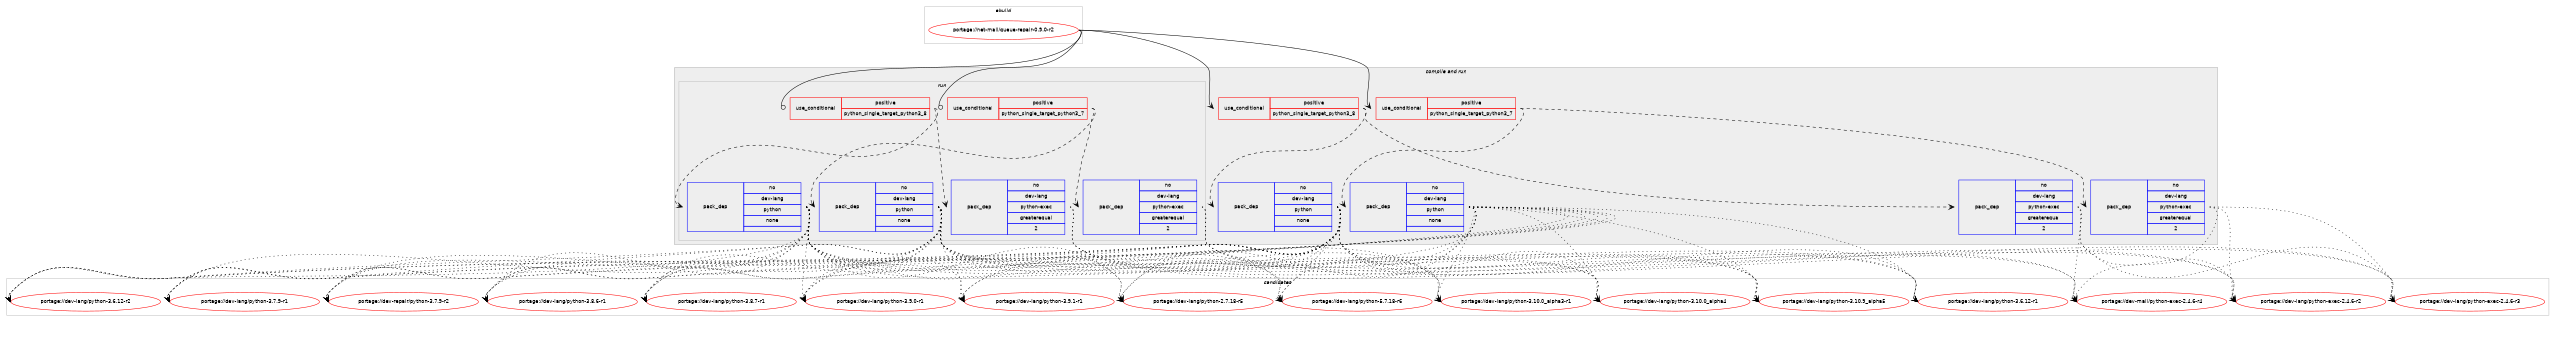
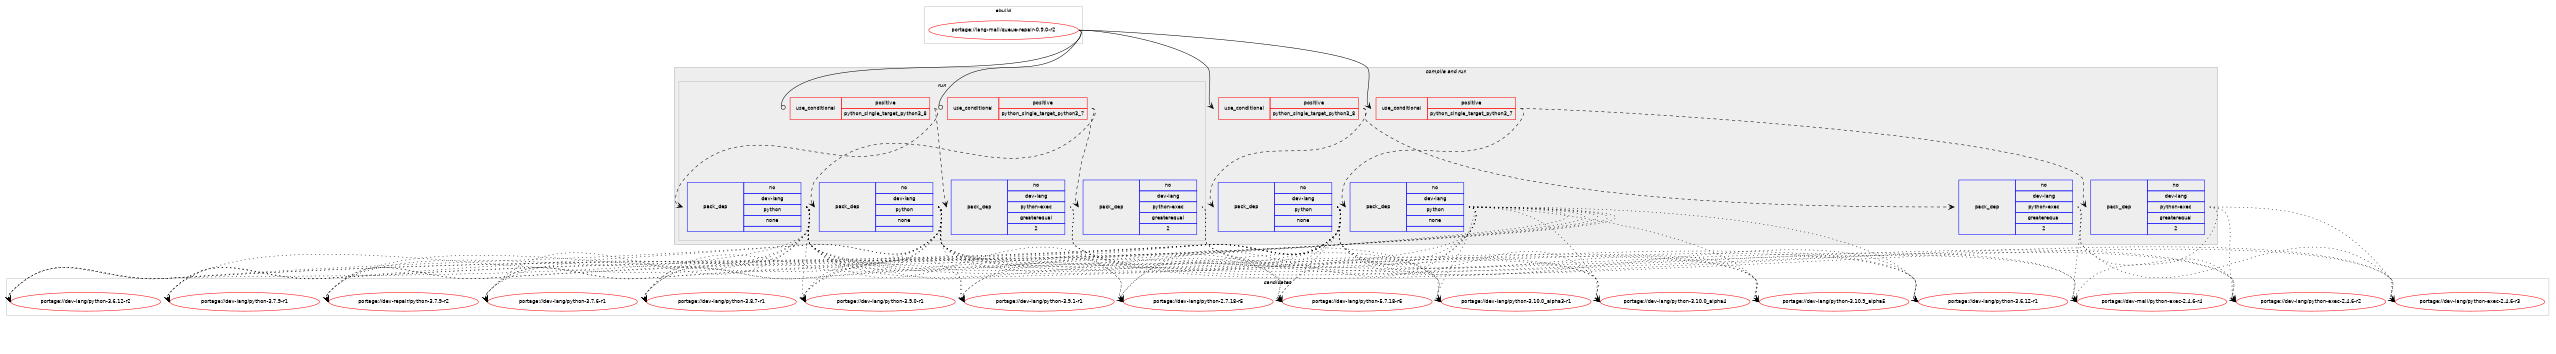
  digraph {
    compound=true
    concentrate=true
    fontname=Helvetica
    fontsize=10
    newrank=true
    rankdir=TB
    ranksep=1.5
    node [color=red fontname=Helvetica fontsize=10]
    edge [arrowhead=vee headport=w style=dotted tailport=e weight=100]
-   n1 [label="portage://net-mail/queue-repair-0.9.0-r2" width=4]
+   n1 [label="portage://lang-mail/queue-repair-0.9.0-r2" width=4]
    n2 [color=blue label=<<TABLE BORDER="0" CELLBORDER="1" CELLSPACING="0" CELLPADDING="4" WIDTH="220"><TR><TD ROWSPAN="6" CELLPADDING="30">pack_dep</TD></TR><TR><TD WIDTH="110">no</TD></TR><TR><TD>dev-lang</TD></TR><TR><TD>python</TD></TR><TR><TD>none</TD></TR><TR><TD></TD></TR></TABLE>> shape=none]
    n3 [color=blue label=<<TABLE BORDER="0" CELLBORDER="1" CELLSPACING="0" CELLPADDING="4" WIDTH="220"><TR><TD ROWSPAN="6" CELLPADDING="30">pack_dep</TD></TR><TR><TD WIDTH="110">no</TD></TR><TR><TD>dev-lang</TD></TR><TR><TD>python-exec</TD></TR><TR><TD>greaterequal</TD></TR><TR><TD>2</TD></TR></TABLE>> shape=none]
    n4 [label=<<TABLE BORDER="0" CELLBORDER="1" CELLSPACING="0" CELLPADDING="4"><TR><TD ROWSPAN="3" CELLPADDING="10">use_conditional</TD></TR><TR><TD>positive</TD></TR><TR><TD>python_single_target_python3_7</TD></TR></TABLE>> shape=none]
    n5 [color=blue label=<<TABLE BORDER="0" CELLBORDER="1" CELLSPACING="0" CELLPADDING="4" WIDTH="220"><TR><TD ROWSPAN="6" CELLPADDING="30">pack_dep</TD></TR><TR><TD WIDTH="110">no</TD></TR><TR><TD>dev-lang</TD></TR><TR><TD>python</TD></TR><TR><TD>none</TD></TR><TR><TD></TD></TR></TABLE>> shape=none]
    n6 [color=blue label=<<TABLE BORDER="0" CELLBORDER="1" CELLSPACING="0" CELLPADDING="4" WIDTH="220"><TR><TD ROWSPAN="6" CELLPADDING="30">pack_dep</TD></TR><TR><TD WIDTH="110">no</TD></TR><TR><TD>dev-lang</TD></TR><TR><TD>python-exec</TD></TR><TR><TD>greaterequal</TD></TR><TR><TD>2</TD></TR></TABLE>> shape=none]
    n7 [label=<<TABLE BORDER="0" CELLBORDER="1" CELLSPACING="0" CELLPADDING="4"><TR><TD ROWSPAN="3" CELLPADDING="10">use_conditional</TD></TR><TR><TD>positive</TD></TR><TR><TD>python_single_target_python3_8</TD></TR></TABLE>> shape=none]
    n8 [color=blue label=<<TABLE BORDER="0" CELLBORDER="1" CELLSPACING="0" CELLPADDING="4" WIDTH="220"><TR><TD ROWSPAN="6" CELLPADDING="30">pack_dep</TD></TR><TR><TD WIDTH="110">no</TD></TR><TR><TD>dev-lang</TD></TR><TR><TD>python</TD></TR><TR><TD>none</TD></TR><TR><TD></TD></TR></TABLE>> shape=none]
    n9 [color=blue label=<<TABLE BORDER="0" CELLBORDER="1" CELLSPACING="0" CELLPADDING="4" WIDTH="220"><TR><TD ROWSPAN="6" CELLPADDING="30">pack_dep</TD></TR><TR><TD WIDTH="110">no</TD></TR><TR><TD>dev-lang</TD></TR><TR><TD>python-exec</TD></TR><TR><TD>greaterequal</TD></TR><TR><TD>2</TD></TR></TABLE>> shape=none]
    n10 [label=<<TABLE BORDER="0" CELLBORDER="1" CELLSPACING="0" CELLPADDING="4"><TR><TD ROWSPAN="3" CELLPADDING="10">use_conditional</TD></TR><TR><TD>positive</TD></TR><TR><TD>python_single_target_python3_7</TD></TR></TABLE>> shape=none]
    n11 [color=blue label=<<TABLE BORDER="0" CELLBORDER="1" CELLSPACING="0" CELLPADDING="4" WIDTH="220"><TR><TD ROWSPAN="6" CELLPADDING="30">pack_dep</TD></TR><TR><TD WIDTH="110">no</TD></TR><TR><TD>dev-lang</TD></TR><TR><TD>python</TD></TR><TR><TD>none</TD></TR><TR><TD></TD></TR></TABLE>> shape=none]
    n12 [color=blue label=<<TABLE BORDER="0" CELLBORDER="1" CELLSPACING="0" CELLPADDING="4" WIDTH="220"><TR><TD ROWSPAN="6" CELLPADDING="30">pack_dep</TD></TR><TR><TD WIDTH="110">no</TD></TR><TR><TD>dev-lang</TD></TR><TR><TD>python-exec</TD></TR><TR><TD>greaterequal</TD></TR><TR><TD>2</TD></TR></TABLE>> shape=none]
    n13 [label=<<TABLE BORDER="0" CELLBORDER="1" CELLSPACING="0" CELLPADDING="4"><TR><TD ROWSPAN="3" CELLPADDING="10">use_conditional</TD></TR><TR><TD>positive</TD></TR><TR><TD>python_single_target_python3_8</TD></TR></TABLE>> shape=none]
    n14 [label="portage://dev-lang/python-3.9.1-r1" width=4]
    n15 [label="portage://dev-lang/python-3.9.0-r1" width=4]
    n16 [label="portage://dev-lang/python-3.8.7-r1" width=4]
-   n17 [label="portage://dev-lang/python-3.8.6-r1" width=4]
+   n17 [label="portage://dev-lang/python-3.7.6-r1" width=4]
    n18 [label="portage://dev-repair/python-3.7.9-r2" width=4]
    n19 [label="portage://dev-lang/python-3.7.9-r1" width=4]
    n20 [label="portage://dev-lang/python-3.6.12-r2" width=4]
    n21 [label="portage://dev-lang/python-3.6.12-r1" width=4]
    n22 [label="portage://dev-lang/python-3.10.9_alpha5" width=4]
    n23 [label="portage://dev-lang/python-3.10.0_alpha4" width=4]
    n24 [label="portage://dev-lang/python-3.10.0_alpha3-r1" width=4]
    n25 [label="portage://dev-lang/python-5.7.18-r6" width=4]
    n26 [label="portage://dev-lang/python-2.7.18-r5" width=4]
    n27 [label="portage://dev-mail/python-exec-2.4.6-r4" width=4]
    n28 [label="portage://dev-lang/python-exec-2.4.6-r3" width=4]
    n29 [label="portage://dev-lang/python-exec-2.4.6-r2" width=4]
    subgraph cluster_1 {
      color=gray
      label=<<i>ebuild</i>>
      rank=same
      n1
    }
    subgraph cluster_2 {
      color=gray
      label=<<i>dependencies</i>>
      subgraph cluster_3 {
        color=gray
        fillcolor="#eeeeee"
        label=<<i>compile</i>>
        style=filled
        subgraph sub_4 {
          color=gray
          fillcolor="#eeeeee"
          label=<<i>compile</i>>
          style=filled
          n4
          subgraph sub_5 {
            color=gray
            fillcolor="#eeeeee"
            label=<<i>compile</i>>
            style=filled
            n2
          }
          subgraph sub_6 {
            color=gray
            fillcolor="#eeeeee"
            label=<<i>compile</i>>
            style=filled
            n3
          }
        }
        subgraph sub_7 {
          color=gray
          fillcolor="#eeeeee"
          label=<<i>compile</i>>
          style=filled
          n7
          subgraph sub_8 {
            color=gray
            fillcolor="#eeeeee"
            label=<<i>compile</i>>
            style=filled
            n5
          }
          subgraph sub_9 {
            color=gray
            fillcolor="#eeeeee"
            label=<<i>compile</i>>
            style=filled
            n6
          }
        }
      }
      subgraph cluster_10 {
        color=gray
        fillcolor="#eeeeee"
        label=<<i>compile and run</i>>
        style=filled
      }
      subgraph cluster_11 {
        color=gray
        fillcolor="#eeeeee"
        label=<<i>run</i>>
        style=filled
        subgraph sub_12 {
          color=gray
          fillcolor="#eeeeee"
          label=<<i>run</i>>
          style=filled
          n10
          subgraph sub_13 {
            color=gray
            fillcolor="#eeeeee"
            label=<<i>run</i>>
            style=filled
            n8
          }
          subgraph sub_14 {
            color=gray
            fillcolor="#eeeeee"
            label=<<i>run</i>>
            style=filled
            n9
          }
        }
        subgraph sub_15 {
          color=gray
          fillcolor="#eeeeee"
          label=<<i>run</i>>
          style=filled
          n13
          subgraph sub_16 {
            color=gray
            fillcolor="#eeeeee"
            label=<<i>run</i>>
            style=filled
            n11
          }
          subgraph sub_17 {
            color=gray
            fillcolor="#eeeeee"
            label=<<i>run</i>>
            style=filled
            n12
          }
        }
      }
    }
    subgraph cluster_18 {
      color=gray
      label=<<i>candidates</i>>
      rank=same
      subgraph sub_19 {
        color=black
        label=<<i>candidates</i>>
        nodesep=1
        rank=same
        n14
        n15
        n16
        n17
        n18
        n19
        n20
        n21
        n22
        n23
        n24
        n25
        n26
      }
      subgraph sub_20 {
        color=black
        label=<<i>candidates</i>>
        nodesep=1
        rank=same
        n27
        n28
        n29
      }
      subgraph sub_21 {
        color=black
        label=<<i>candidates</i>>
        nodesep=1
        rank=same
        n14
        n15
        n16
        n17
        n18
        n19
        n20
        n21
        n22
        n23
        n24
        n25
        n26
      }
      subgraph sub_22 {
        color=black
        label=<<i>candidates</i>>
        nodesep=1
        rank=same
        n27
        n28
        n29
      }
      subgraph sub_23 {
        color=black
        label=<<i>candidates</i>>
        nodesep=1
        rank=same
        n14
        n15
        n16
        n17
        n18
        n19
        n20
        n21
        n22
        n23
        n24
        n25
        n26
      }
      subgraph sub_24 {
        color=black
        label=<<i>candidates</i>>
        nodesep=1
        rank=same
        n27
        n28
        n29
      }
      subgraph sub_25 {
        color=black
        label=<<i>candidates</i>>
        nodesep=1
        rank=same
        n14
        n15
        n16
        n17
        n18
        n19
        n20
        n21
        n22
        n23
        n24
        n25
        n26
      }
      subgraph sub_26 {
        color=black
        label=<<i>candidates</i>>
        nodesep=1
        rank=same
        n27
        n28
        n29
      }
    }
    n1 -> n4 [style=solid weight=20]
    n1 -> n7 [style=solid weight=20]
    n1 -> n10 [arrowhead=odot style=solid weight=20]
    n1 -> n13 [arrowhead=odot style=solid weight=20]
    n2 -> n14
    n2 -> n15
    n2 -> n16
    n2 -> n17
    n2 -> n18
    n2 -> n19
    n2 -> n20
    n2 -> n21
    n2 -> n22
    n2 -> n23
    n2 -> n24
    n2 -> n25
    n2 -> n26
    n3 -> n27
    n3 -> n28
    n3 -> n29
    n4 -> n2 [style=dashed weight=20]
    n4 -> n3 [style=dashed weight=20]
    n5 -> n14
    n5 -> n15
    n5 -> n16
    n5 -> n17
    n5 -> n18
    n5 -> n19
    n5 -> n20
    n5 -> n21
    n5 -> n22
    n5 -> n23
    n5 -> n24
    n5 -> n25
    n5 -> n26
    n6 -> n27
    n6 -> n28
    n6 -> n29
    n7 -> n5 [style=dashed weight=20]
    n7 -> n6 [style=dashed weight=20]
    n8 -> n14
    n8 -> n15
    n8 -> n16
    n8 -> n17
    n8 -> n18
    n8 -> n19
    n8 -> n20
    n8 -> n21
    n8 -> n22
    n8 -> n23
    n8 -> n24
    n8 -> n25
    n8 -> n26
    n9 -> n27
    n9 -> n28
    n9 -> n29
    n10 -> n8 [style=dashed weight=20]
    n10 -> n9 [style=dashed weight=20]
    n11 -> n14
    n11 -> n15
    n11 -> n16
    n11 -> n17
    n11 -> n18
    n11 -> n19
    n11 -> n20
    n11 -> n21
    n11 -> n22
    n11 -> n23
    n11 -> n24
    n11 -> n25
    n11 -> n26
    n12 -> n27
    n12 -> n28
    n12 -> n29
    n13 -> n11 [style=dashed weight=20]
    n13 -> n12 [style=dashed weight=20]
  }
